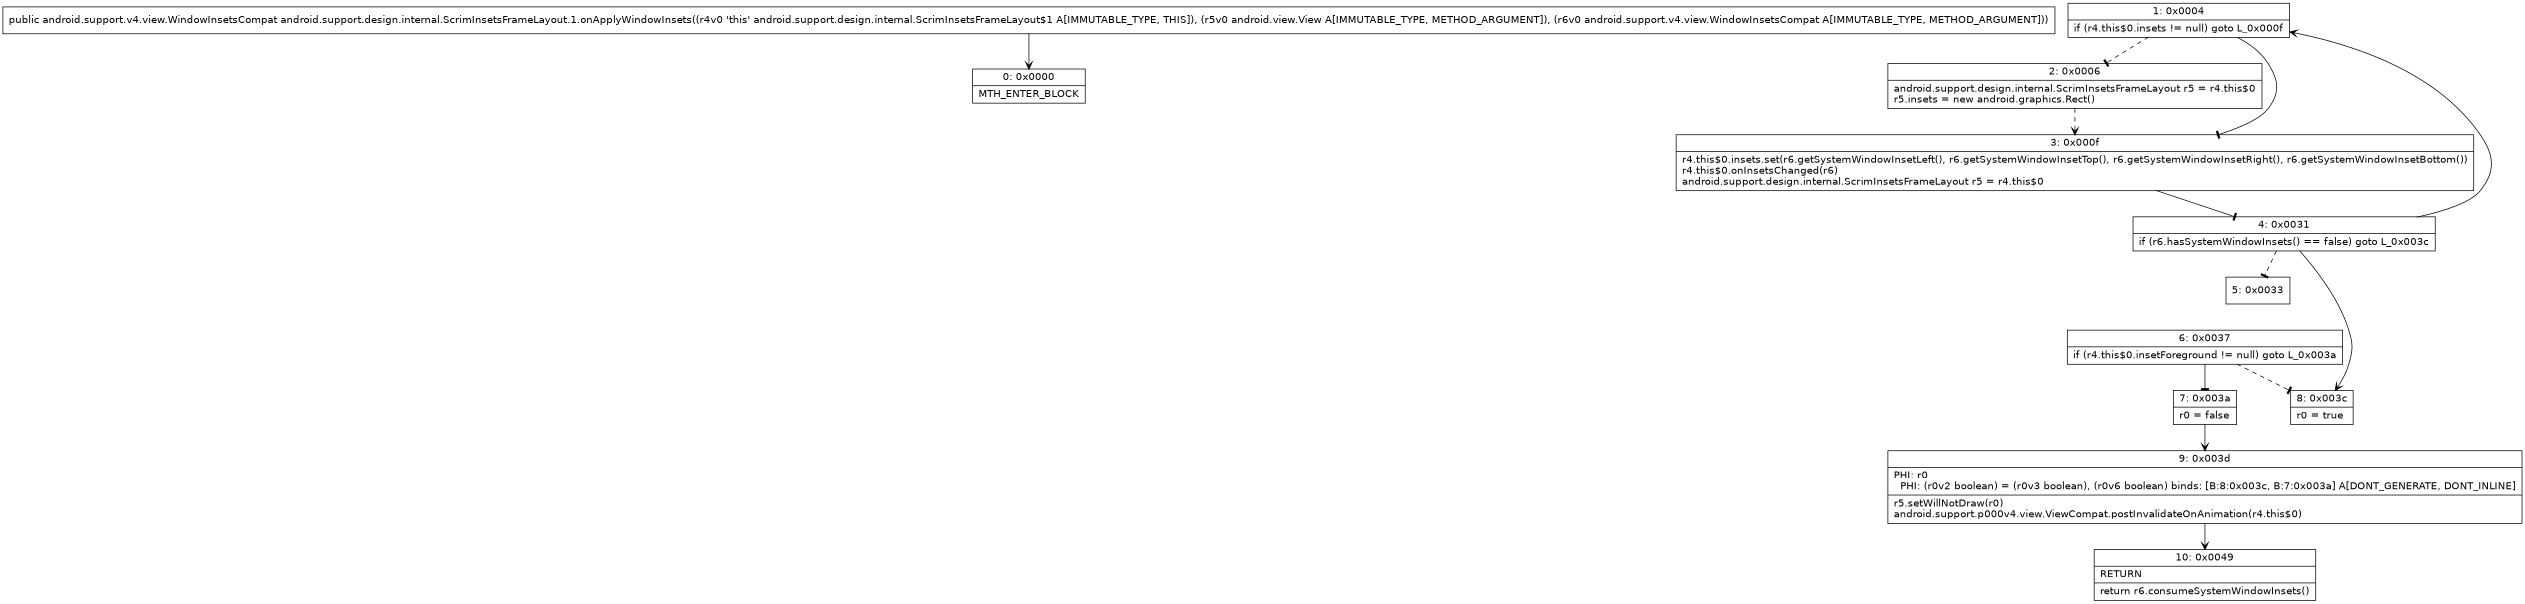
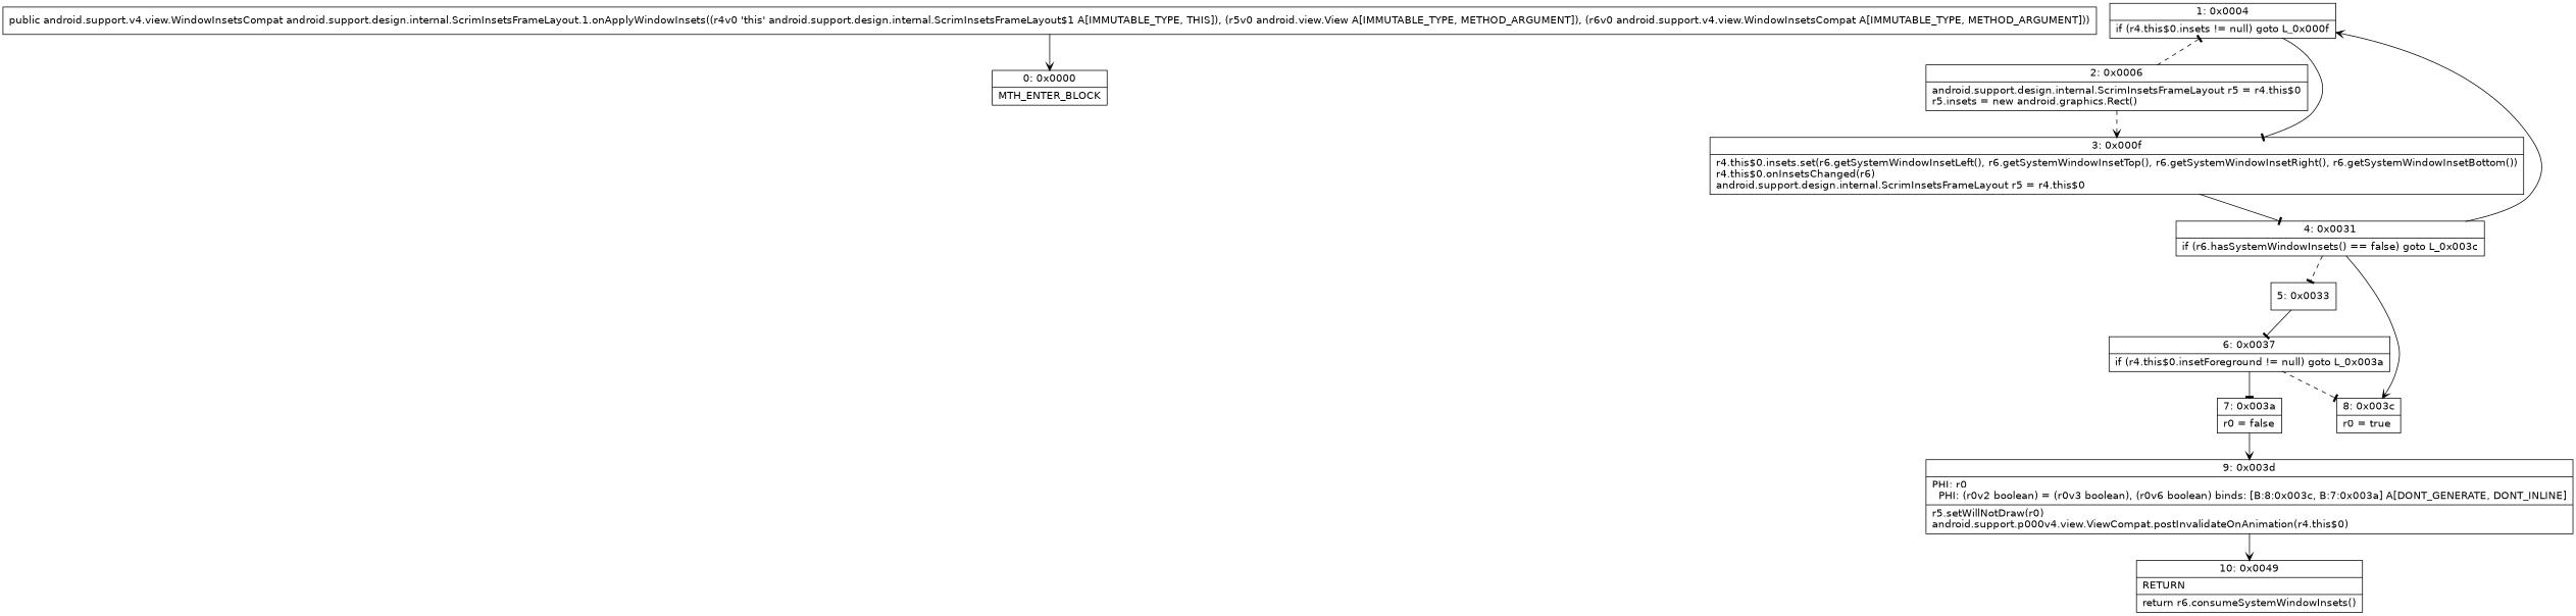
  digraph {
    fontname="DejaVu Sans"
    node [fontname="DejaVu Sans" shape=record]
    edge [arrowhead=tee fontname="DejaVu Sans"]
    n1 [label="{0\:\ 0x0000|MTH_ENTER_BLOCK\l}"]
    n2 [label="{1\:\ 0x0004|if (r4.this$0.insets != null) goto L_0x000f\l}"]
    n3 [label="{2\:\ 0x0006|android.support.design.internal.ScrimInsetsFrameLayout r5 = r4.this$0\lr5.insets = new android.graphics.Rect()\l}"]
    n4 [label="{3\:\ 0x000f|r4.this$0.insets.set(r6.getSystemWindowInsetLeft(), r6.getSystemWindowInsetTop(), r6.getSystemWindowInsetRight(), r6.getSystemWindowInsetBottom())\lr4.this$0.onInsetsChanged(r6)\landroid.support.design.internal.ScrimInsetsFrameLayout r5 = r4.this$0\l}"]
    n5 [label="{4\:\ 0x0031|if (r6.hasSystemWindowInsets() == false) goto L_0x003c\l}"]
    n6 [label="{5\:\ 0x0033}"]
    n7 [label="{8\:\ 0x003c|r0 = true\l}"]
    n8 [label="{6\:\ 0x0037|if (r4.this$0.insetForeground != null) goto L_0x003a\l}"]
    n9 [label="{7\:\ 0x003a|r0 = false\l}"]
    n10 [label="{9\:\ 0x003d|PHI: r0 \l  PHI: (r0v2 boolean) = (r0v3 boolean), (r0v6 boolean) binds: [B:8:0x003c, B:7:0x003a] A[DONT_GENERATE, DONT_INLINE]\l|r5.setWillNotDraw(r0)\landroid.support.p000v4.view.ViewCompat.postInvalidateOnAnimation(r4.this$0)\l}"]
    n11 [label="{10\:\ 0x0049|RETURN\l|return r6.consumeSystemWindowInsets()\l}"]
    n12 [label="{public android.support.v4.view.WindowInsetsCompat android.support.design.internal.ScrimInsetsFrameLayout.1.onApplyWindowInsets((r4v0 'this' android.support.design.internal.ScrimInsetsFrameLayout$1 A[IMMUTABLE_TYPE, THIS]), (r5v0 android.view.View A[IMMUTABLE_TYPE, METHOD_ARGUMENT]), (r6v0 android.support.v4.view.WindowInsetsCompat A[IMMUTABLE_TYPE, METHOD_ARGUMENT])) }"]
-   n2 -> n3 [style=dashed]
+   n3 -> n2 [style=dashed]
    n2 -> n4
    n3 -> n4 [arrowhead=vee style=dashed]
    n4 -> n5
    n5 -> n2 [arrowhead=vee]
    n5 -> n6 [style=dashed]
    n5 -> n7 [arrowhead=vee]
+   n6 -> n8
    n8 -> n7 [style=dashed]
    n8 -> n9
    n9 -> n10 [arrowhead=vee]
    n10 -> n11 [arrowhead=vee]
    n12 -> n1 [arrowhead=vee]
  }
